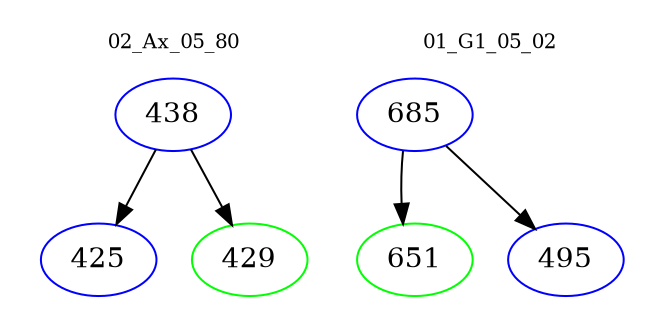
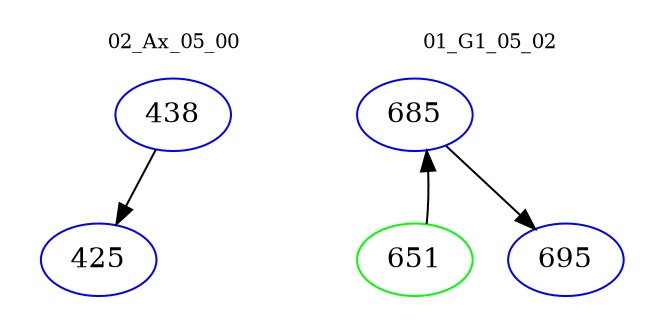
  digraph {
    node [color=blue]
    edge [color=black]
    n1 [label=438]
    n2 [label=425]
-   n3 [color=green label=429]
    n4 [label=685]
    n5 [color=green label=651]
-   n6 [label=495]
+   n6 [label=695]
    subgraph cluster_1 {
      color=white
      fontsize=10
-     label="02_Ax_05_80"
+     label="02_Ax_05_00"
      n1
      n2
-     n3
    }
    subgraph cluster_2 {
      color=white
      fontsize=10
      label="01_G1_05_02"
      n4
      n5
      n6
    }
    n1 -> n2
-   n1 -> n3
-   n4 -> n5
+   n5 -> n4
    n4 -> n6
  }
